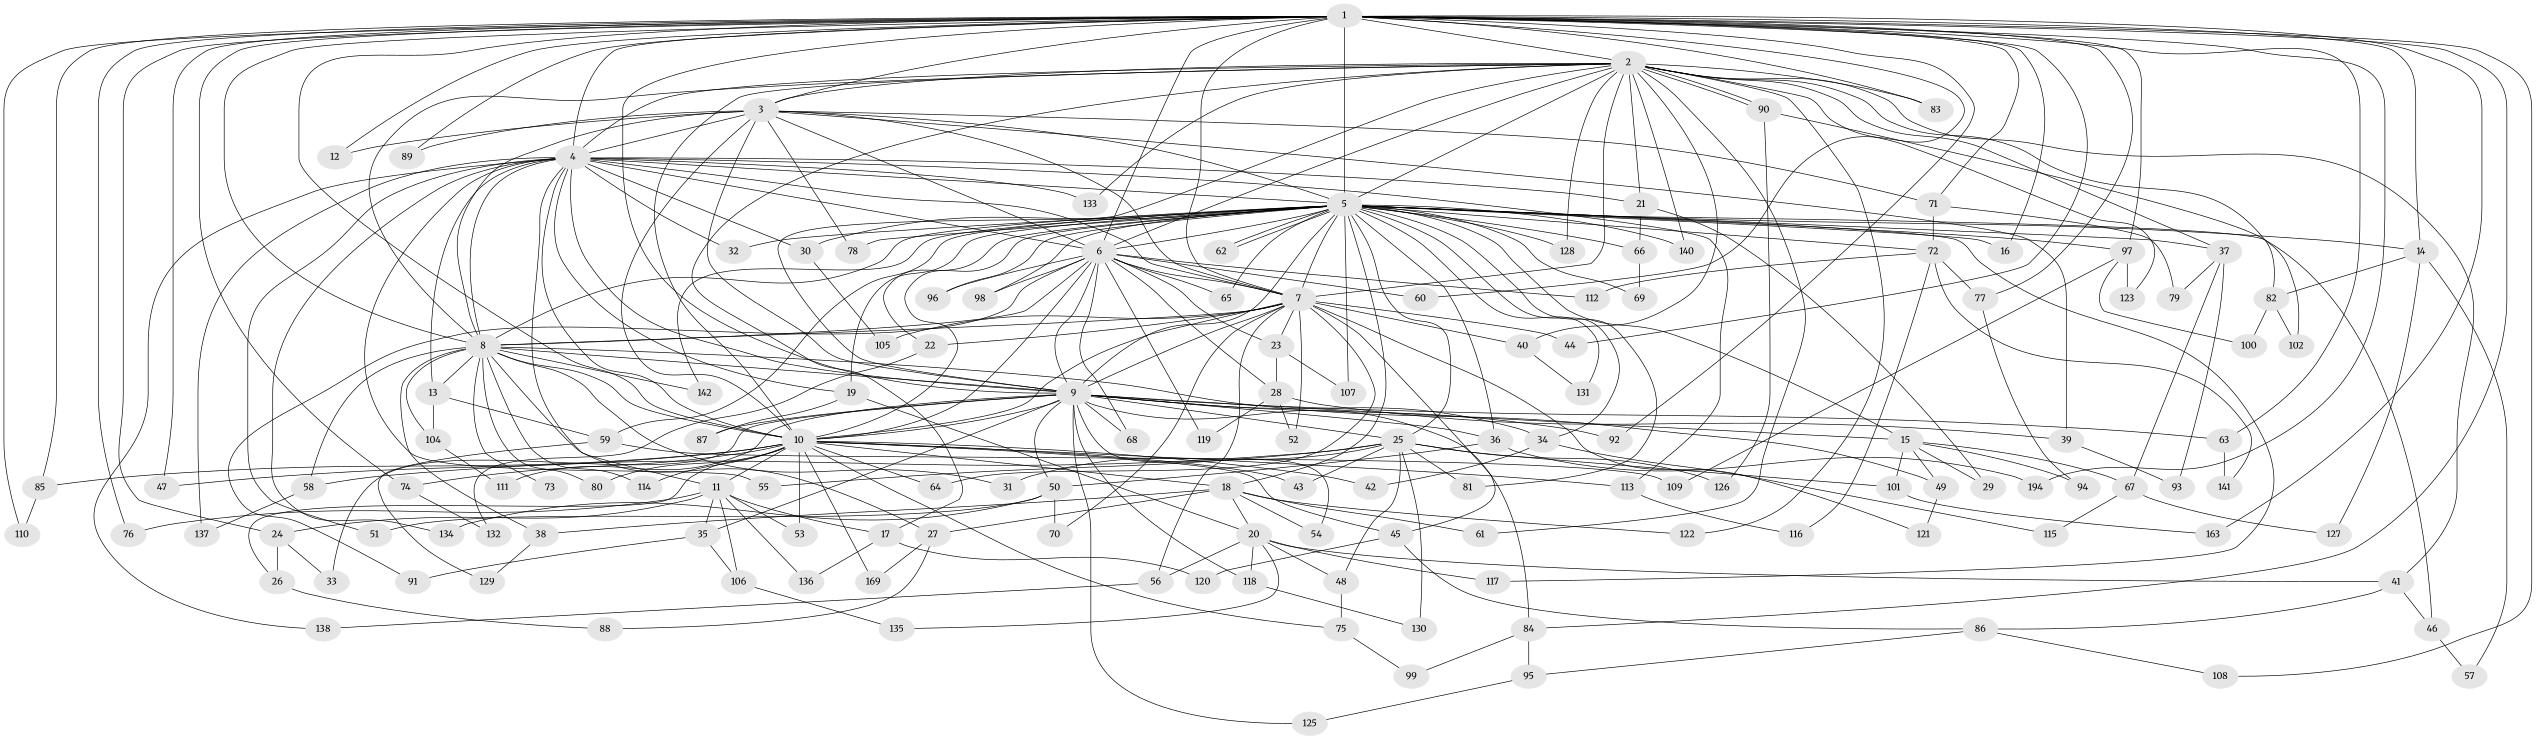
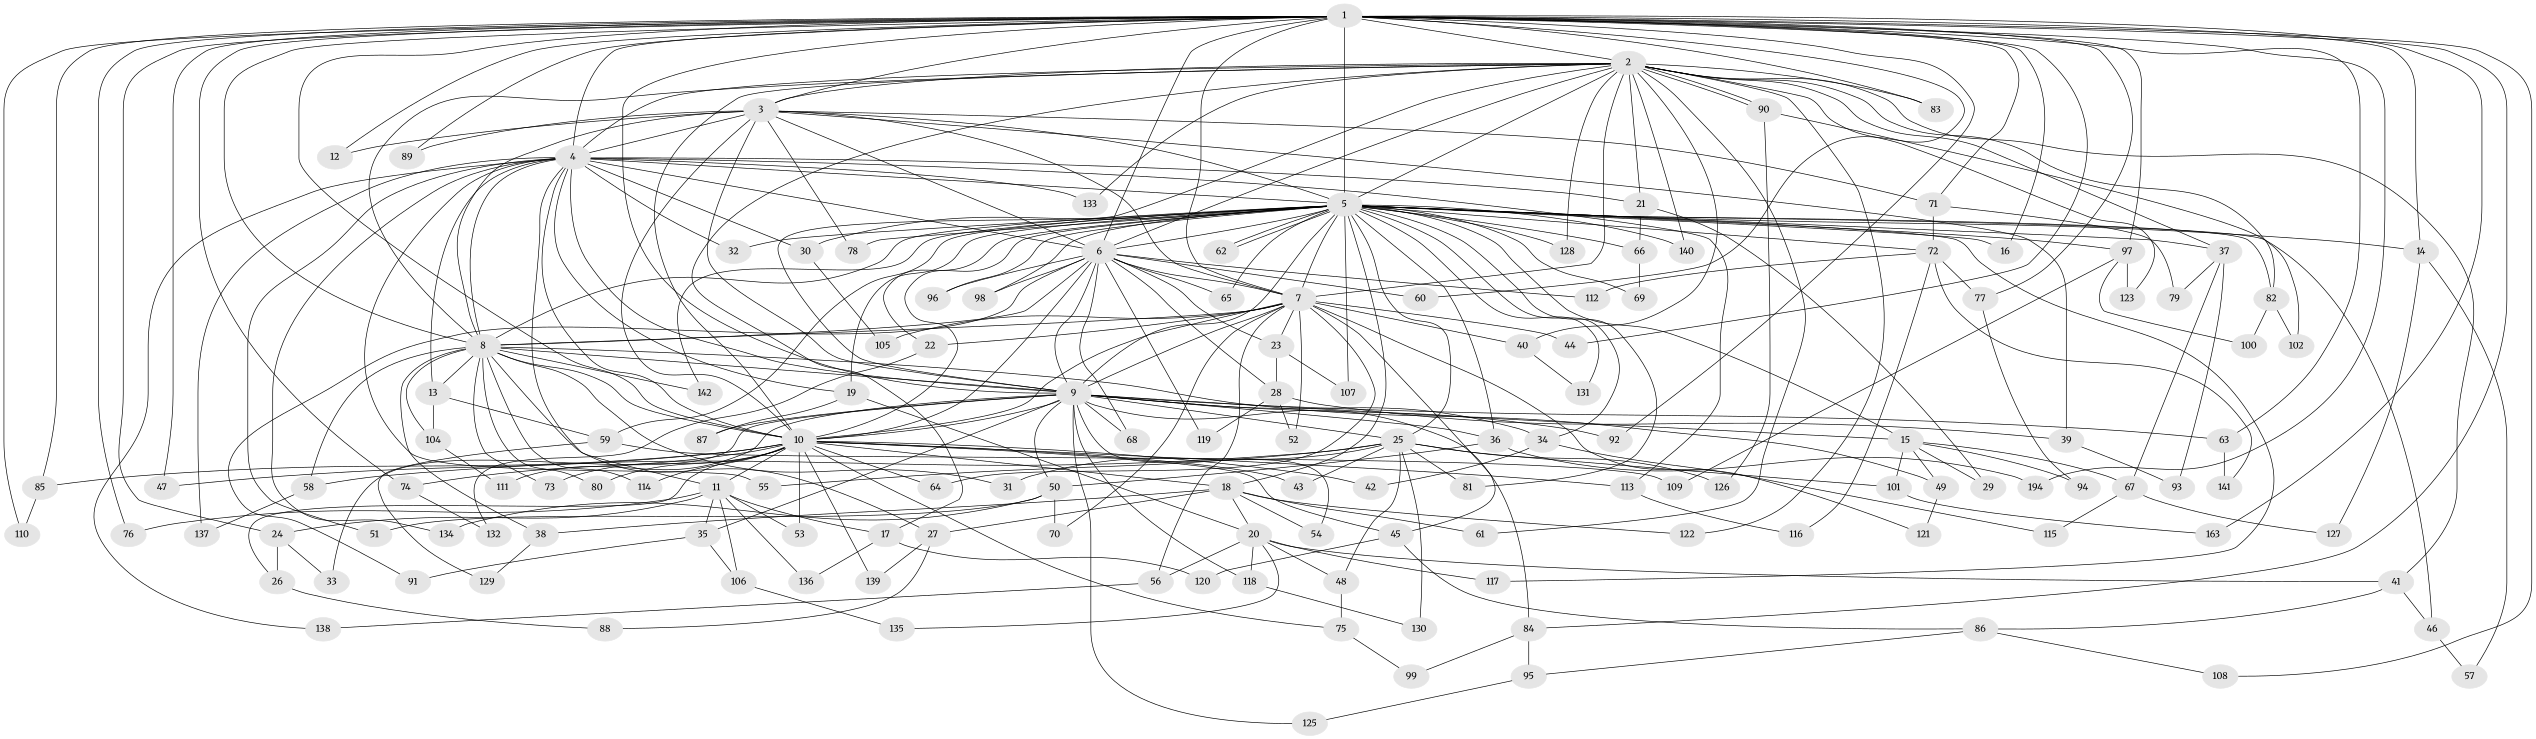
  graph {
    fontname=Merriweather
    node [color=gray90 fontname=Merriweather style=filled]
    edge [fontname=Merriweather]
    1
    2
    3
    4
    5
    6
    7
    8
    9
    10
    12
    14
    16
    24
    44
    47
    60
    63
    71
    74
    76
    77
    83
    84
    85
    89
    92
    97
    n29 [label=163]
    108
    110
    n32 [label=194]
    17
    21
    37
    40
    41
    61
    82
    90
    122
    123
    128
    133
    140
    39
    78
    11
    13
    19
    30
    32
    51
    55
    113
    134
    137
    138
    15
    18
    22
    25
    34
    36
    46
    59
    62
    65
    66
    69
    72
    81
    96
    98
    107
    117
    131
    142
    23
    28
    68
    91
    112
    119
    45
    52
    56
    64
    70
    105
    121
    27
    31
    38
    49
    58
    73
    80
    104
    114
    33
    35
    50
    54
    87
    111
    118
    125
    26
    42
    43
    53
    75
-   139 [label=169]
+   139
    57
    127
    141
    79
    132
    94
    99
    95
    109
    100
    136
    120
    29
    67
    93
    86
    102
    126
    106
    20
    116
    101
    48
    130
    115
    129
    88
    135
    1 -- 2
    1 -- 3
    1 -- 4
    1 -- 5
    1 -- 6
    1 -- 7
    1 -- 8
    1 -- 9
    1 -- 10
    1 -- 12
    1 -- 14
    1 -- 16
    1 -- 24
    1 -- 44
    1 -- 47
    1 -- 60
    1 -- 63
    1 -- 71
    1 -- 74
    1 -- 76
    1 -- 77
    1 -- 83
    1 -- 84
    1 -- 85
    1 -- 89
    1 -- 92
    1 -- 97
    1 -- n29
    1 -- 108
    1 -- 110
    1 -- n32
    2 -- 3
    2 -- 4
    2 -- 5
    2 -- 6
    2 -- 7
    2 -- 8
    2 -- 9
    2 -- 10
    2 -- 83
    2 -- 17
    2 -- 21
    2 -- 37
    2 -- 40
    2 -- 41
    2 -- 61
    2 -- 82
    2 -- 90
    2 -- 90
    2 -- 122
    2 -- 123
    2 -- 128
    2 -- 133
    2 -- 140
    3 -- 4
    3 -- 5
    3 -- 6
    3 -- 7
    3 -- 8
    3 -- 9
    3 -- 10
    3 -- 12
    3 -- 71
    3 -- 89
    3 -- 39
    3 -- 78
    4 -- 5
    4 -- 6
-   4 -- 7
    4 -- 8
    4 -- 9
    4 -- 10
    4 -- 21
    4 -- 133
    4 -- 11
    4 -- 13
    4 -- 19
    4 -- 30
    4 -- 32
    4 -- 51
    4 -- 55
    4 -- 113
    4 -- 134
    4 -- 137
    4 -- 138
    5 -- 6
    5 -- 7
    5 -- 8
    5 -- 9
    5 -- 10
    5 -- 14
    5 -- 16
    5 -- 97
    5 -- 37
-   14 -- 82
+   5 -- 82
    5 -- 128
    5 -- 140
    5 -- 78
    5 -- 19
    5 -- 30
    5 -- 32
    5 -- 15
    5 -- 18
    5 -- 22
    5 -- 25
    5 -- 34
    5 -- 36
    5 -- 46
    5 -- 59
    5 -- 62
    5 -- 62
    5 -- 65
    5 -- 66
    5 -- 69
    5 -- 72
    5 -- 81
    5 -- 96
    5 -- 98
    5 -- 107
    5 -- 117
    5 -- 131
    5 -- 142
    6 -- 7
    6 -- 8
    6 -- 9
    6 -- 10
    6 -- 60
    6 -- 65
    6 -- 96
    6 -- 98
    6 -- 23
    6 -- 28
    6 -- 68
    6 -- 91
    6 -- 112
    6 -- 119
    7 -- 8
    7 -- 9
    7 -- 10
    7 -- 44
    7 -- 40
    7 -- 22
    7 -- 23
    7 -- 45
    7 -- 52
    7 -- 56
    7 -- 64
    7 -- 70
    7 -- 105
    7 -- 121
    8 -- 9
    8 -- 10
    8 -- 13
    8 -- 142
    8 -- 27
    8 -- 31
    8 -- 38
    8 -- 49
    8 -- 58
    8 -- 73
    8 -- 80
    8 -- 104
    8 -- 114
    9 -- 10
    9 -- 63
    9 -- 84
    9 -- 92
    9 -- 15
    9 -- 25
    9 -- 34
    9 -- 36
    9 -- 68
    9 -- 33
    9 -- 35
    9 -- 50
    9 -- 54
    9 -- 87
    9 -- 111
    9 -- 118
    9 -- 125
    10 -- 47
    10 -- 74
    10 -- 85
    10 -- 11
    10 -- 113
    10 -- 18
    10 -- 45
    10 -- 64
+   10 -- 73
    10 -- 80
    10 -- 114
    10 -- 26
    10 -- 42
    10 -- 43
    10 -- 53
    10 -- 75
    10 -- 139
    14 -- 57
    14 -- 127
    24 -- 33
    24 -- 26
    63 -- 141
    71 -- 72
    71 -- 79
    74 -- 132
    77 -- 94
    84 -- 99
    84 -- 95
    85 -- 110
    97 -- 123
    97 -- 109
    97 -- 100
    17 -- 136
    17 -- 120
    21 -- 66
    21 -- 29
    37 -- 79
    37 -- 67
    37 -- 93
    40 -- 131
    41 -- 46
    41 -- 86
    82 -- 100
    82 -- 102
    90 -- 102
    90 -- 126
    39 -- 93
    11 -- 24
    11 -- 76
    11 -- 17
    11 -- 35
    11 -- 53
    11 -- 136
    11 -- 106
    13 -- 59
    13 -- 104
    19 -- 87
    19 -- 20
    30 -- 105
    113 -- 116
    15 -- 49
    15 -- 94
    15 -- 29
    15 -- 67
    15 -- 101
    18 -- 61
    18 -- 122
    18 -- 27
    18 -- 38
    18 -- 54
    18 -- 20
    22 -- 132
    25 -- 55
    25 -- 81
    25 -- 31
    25 -- 58
    25 -- 43
    25 -- 126
    25 -- 101
    25 -- 48
    25 -- 130
    34 -- 42
    34 -- 115
    36 -- n32
    36 -- 50
    46 -- 57
    59 -- 109
    59 -- 129
    66 -- 69
    72 -- 77
    72 -- 112
    72 -- 141
    72 -- 116
    23 -- 107
    23 -- 28
    28 -- 39
    28 -- 119
    28 -- 52
    45 -- 120
    45 -- 86
    56 -- 138
    27 -- 139
    27 -- 88
    38 -- 129
    49 -- 121
    58 -- 137
    104 -- 111
    35 -- 91
    35 -- 106
    50 -- 51
    50 -- 134
    50 -- 70
    118 -- 130
    26 -- 88
    75 -- 99
    95 -- 125
    67 -- 127
    67 -- 115
    86 -- 108
    86 -- 95
    106 -- 135
    20 -- 41
    20 -- 117
    20 -- 56
    20 -- 118
    20 -- 48
    20 -- 135
    101 -- n29
    48 -- 75
  }
